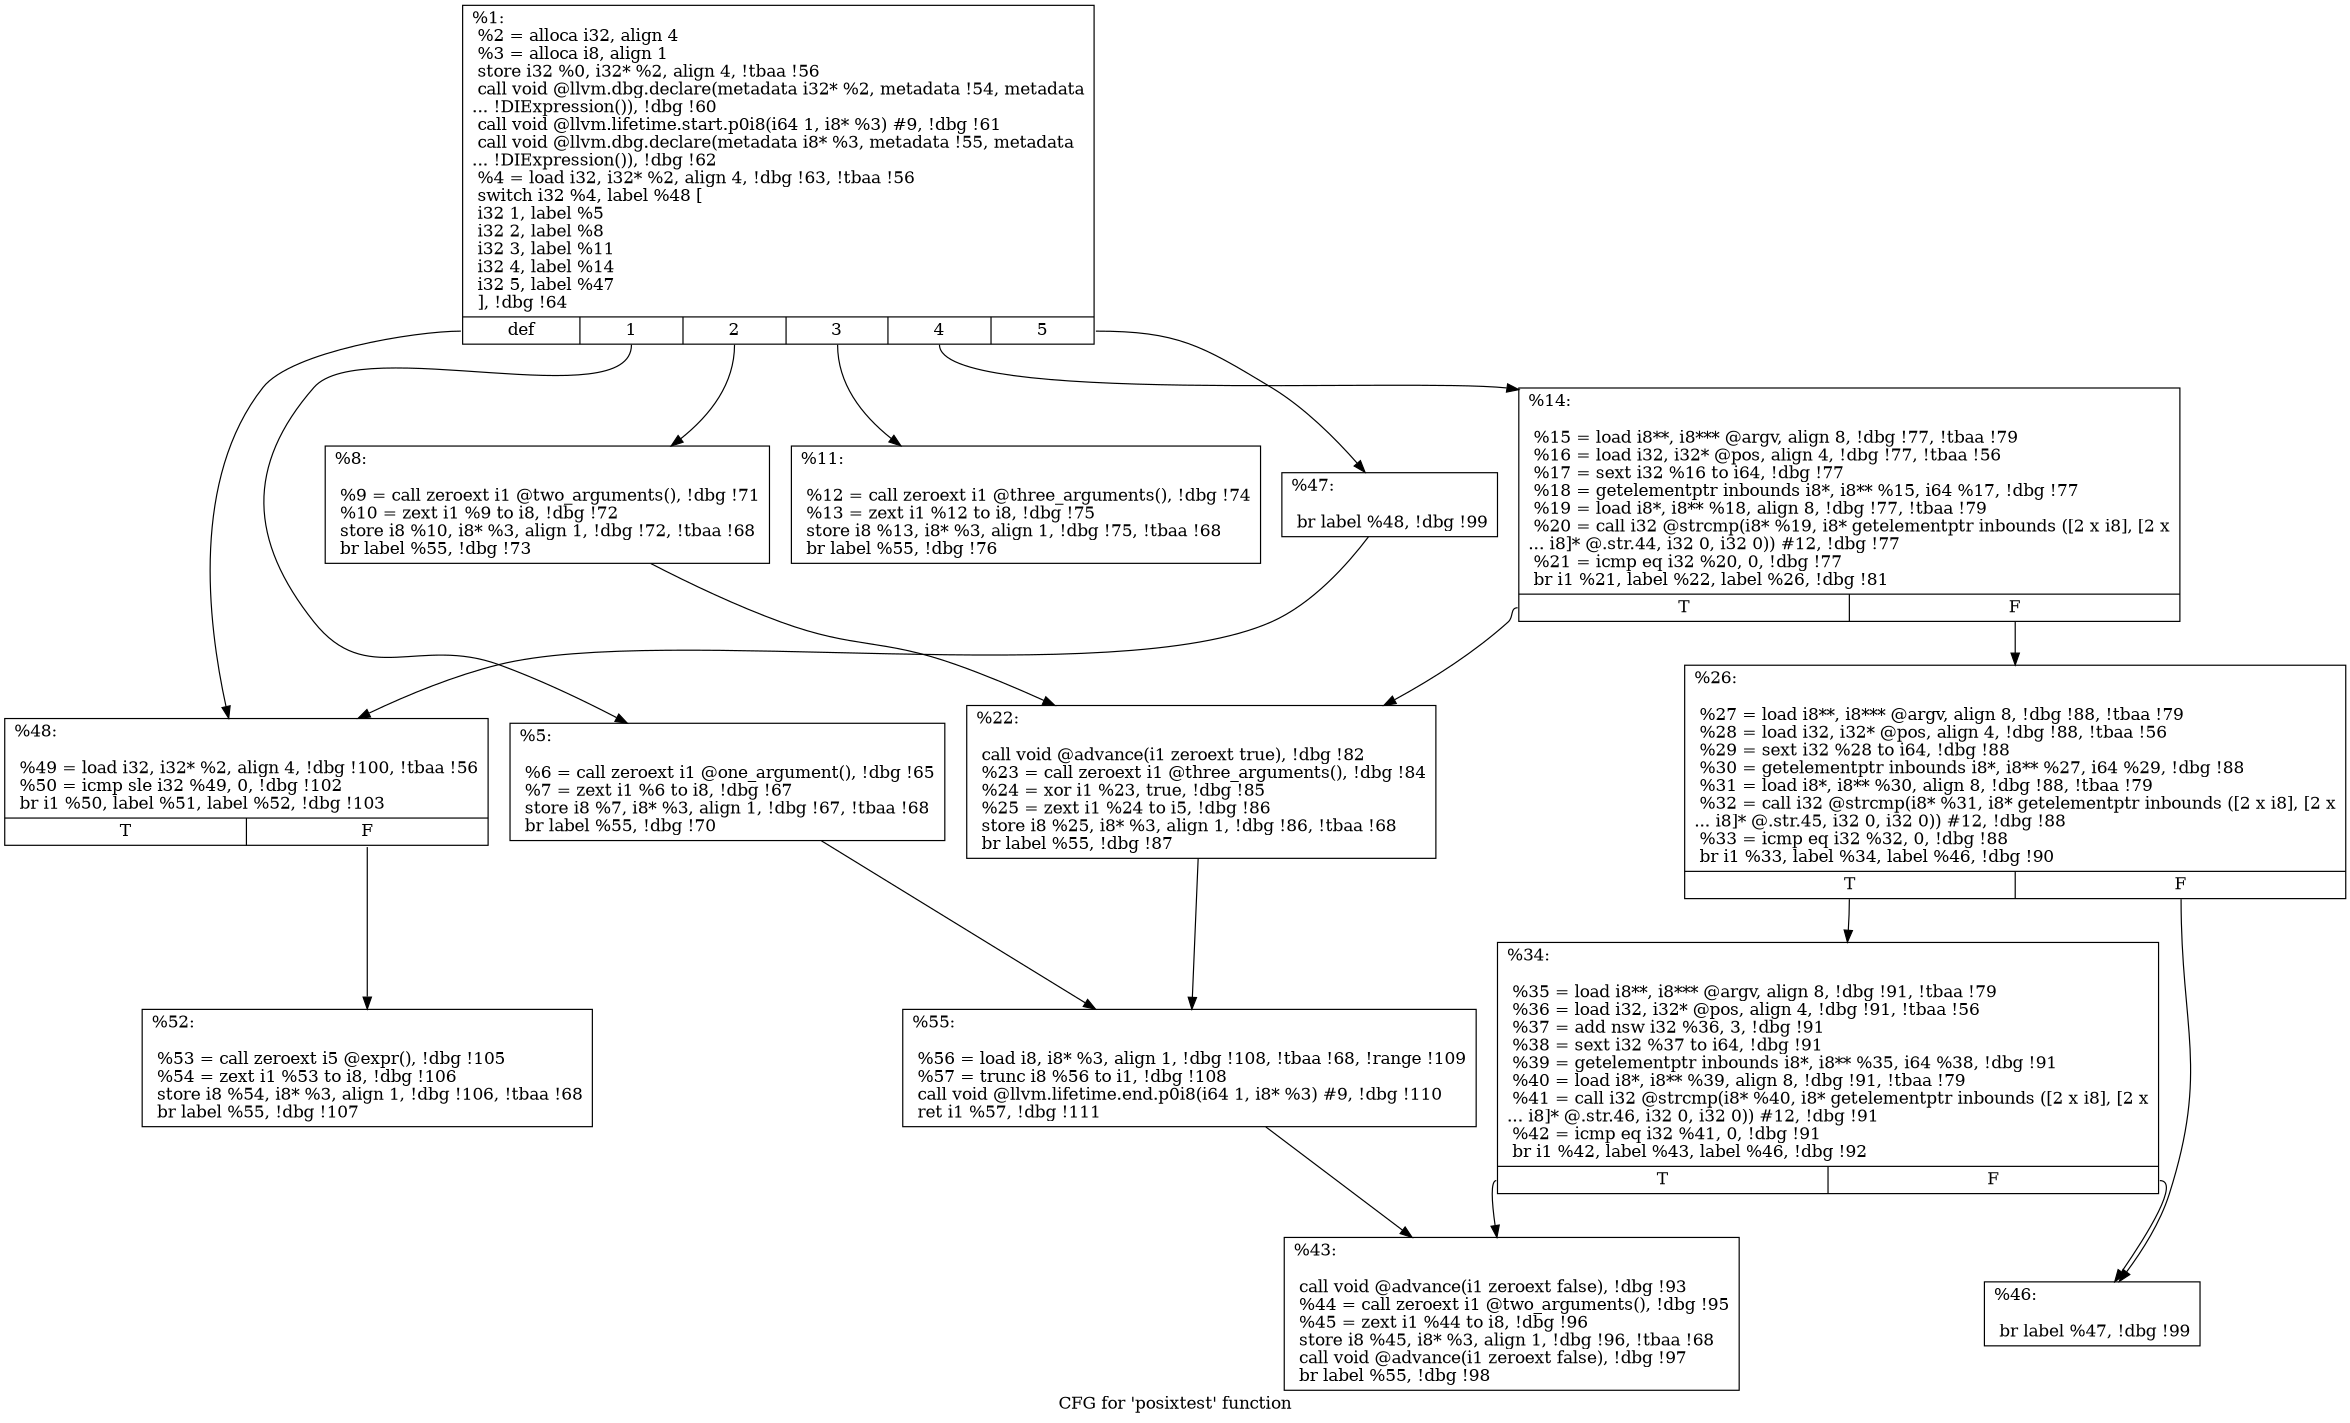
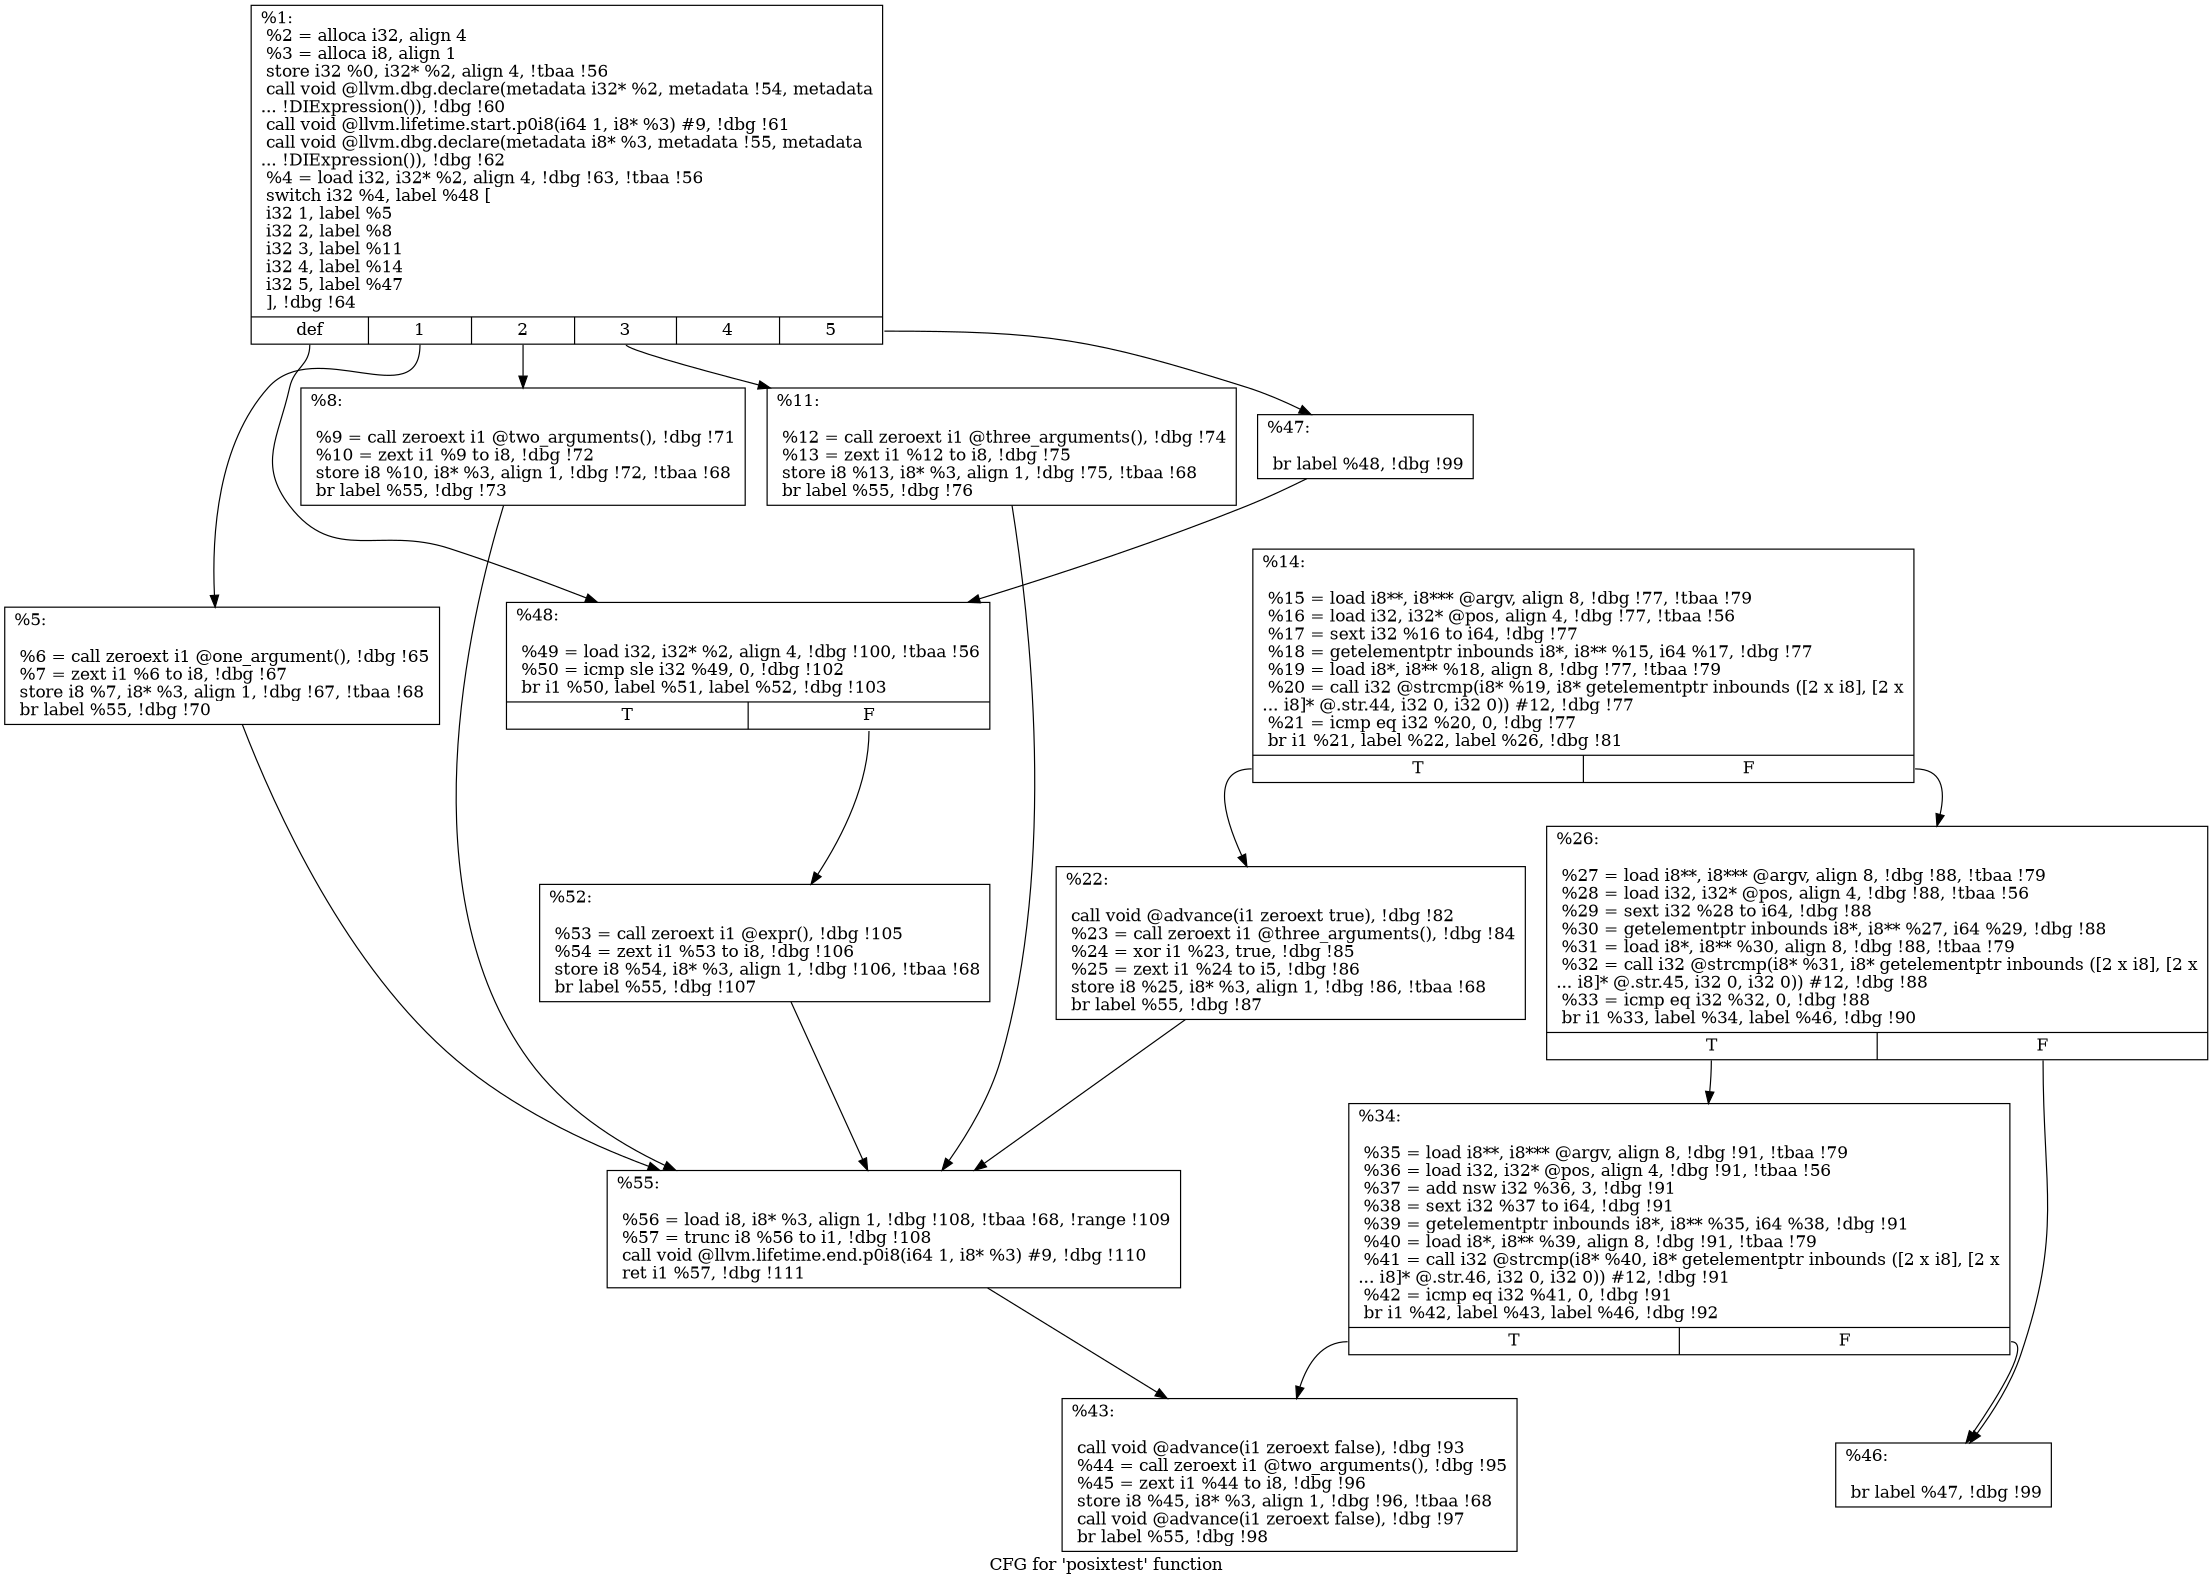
  digraph {
    label="CFG for 'posixtest' function"
    node [shape=record]
    n1 [label="{%1:\l  %2 = alloca i32, align 4\l  %3 = alloca i8, align 1\l  store i32 %0, i32* %2, align 4, !tbaa !56\l  call void @llvm.dbg.declare(metadata i32* %2, metadata !54, metadata\l... !DIExpression()), !dbg !60\l  call void @llvm.lifetime.start.p0i8(i64 1, i8* %3) #9, !dbg !61\l  call void @llvm.dbg.declare(metadata i8* %3, metadata !55, metadata\l... !DIExpression()), !dbg !62\l  %4 = load i32, i32* %2, align 4, !dbg !63, !tbaa !56\l  switch i32 %4, label %48 [\l    i32 1, label %5\l    i32 2, label %8\l    i32 3, label %11\l    i32 4, label %14\l    i32 5, label %47\l  ], !dbg !64\l|{<s0>def|<s1>1|<s2>2|<s3>3|<s4>4|<s5>5}}"]
    n2 [label="{%48:\l\l  %49 = load i32, i32* %2, align 4, !dbg !100, !tbaa !56\l  %50 = icmp sle i32 %49, 0, !dbg !102\l  br i1 %50, label %51, label %52, !dbg !103\l|{<s0>T|<s1>F}}"]
    n3 [label="{%5:\l\l  %6 = call zeroext i1 @one_argument(), !dbg !65\l  %7 = zext i1 %6 to i8, !dbg !67\l  store i8 %7, i8* %3, align 1, !dbg !67, !tbaa !68\l  br label %55, !dbg !70\l}"]
    n4 [label="{%8:\l\l  %9 = call zeroext i1 @two_arguments(), !dbg !71\l  %10 = zext i1 %9 to i8, !dbg !72\l  store i8 %10, i8* %3, align 1, !dbg !72, !tbaa !68\l  br label %55, !dbg !73\l}"]
    n5 [label="{%11:\l\l  %12 = call zeroext i1 @three_arguments(), !dbg !74\l  %13 = zext i1 %12 to i8, !dbg !75\l  store i8 %13, i8* %3, align 1, !dbg !75, !tbaa !68\l  br label %55, !dbg !76\l}"]
    n6 [label="{%14:\l\l  %15 = load i8**, i8*** @argv, align 8, !dbg !77, !tbaa !79\l  %16 = load i32, i32* @pos, align 4, !dbg !77, !tbaa !56\l  %17 = sext i32 %16 to i64, !dbg !77\l  %18 = getelementptr inbounds i8*, i8** %15, i64 %17, !dbg !77\l  %19 = load i8*, i8** %18, align 8, !dbg !77, !tbaa !79\l  %20 = call i32 @strcmp(i8* %19, i8* getelementptr inbounds ([2 x i8], [2 x\l... i8]* @.str.44, i32 0, i32 0)) #12, !dbg !77\l  %21 = icmp eq i32 %20, 0, !dbg !77\l  br i1 %21, label %22, label %26, !dbg !81\l|{<s0>T|<s1>F}}"]
    n7 [label="{%47:\l\l  br label %48, !dbg !99\l}"]
-   n8 [label="{%52:\l\l  %53 = call zeroext i5 @expr(), !dbg !105\l  %54 = zext i1 %53 to i8, !dbg !106\l  store i8 %54, i8* %3, align 1, !dbg !106, !tbaa !68\l  br label %55, !dbg !107\l}"]
+   n8 [label="{%52:\l\l  %53 = call zeroext i1 @expr(), !dbg !105\l  %54 = zext i1 %53 to i8, !dbg !106\l  store i8 %54, i8* %3, align 1, !dbg !106, !tbaa !68\l  br label %55, !dbg !107\l}"]
    n9 [label="{%55:\l\l  %56 = load i8, i8* %3, align 1, !dbg !108, !tbaa !68, !range !109\l  %57 = trunc i8 %56 to i1, !dbg !108\l  call void @llvm.lifetime.end.p0i8(i64 1, i8* %3) #9, !dbg !110\l  ret i1 %57, !dbg !111\l}"]
    n10 [label="{%22:\l\l  call void @advance(i1 zeroext true), !dbg !82\l  %23 = call zeroext i1 @three_arguments(), !dbg !84\l  %24 = xor i1 %23, true, !dbg !85\l  %25 = zext i1 %24 to i5, !dbg !86\l  store i8 %25, i8* %3, align 1, !dbg !86, !tbaa !68\l  br label %55, !dbg !87\l}"]
    n11 [label="{%26:\l\l  %27 = load i8**, i8*** @argv, align 8, !dbg !88, !tbaa !79\l  %28 = load i32, i32* @pos, align 4, !dbg !88, !tbaa !56\l  %29 = sext i32 %28 to i64, !dbg !88\l  %30 = getelementptr inbounds i8*, i8** %27, i64 %29, !dbg !88\l  %31 = load i8*, i8** %30, align 8, !dbg !88, !tbaa !79\l  %32 = call i32 @strcmp(i8* %31, i8* getelementptr inbounds ([2 x i8], [2 x\l... i8]* @.str.45, i32 0, i32 0)) #12, !dbg !88\l  %33 = icmp eq i32 %32, 0, !dbg !88\l  br i1 %33, label %34, label %46, !dbg !90\l|{<s0>T|<s1>F}}"]
    n12 [label="{%43:\l\l  call void @advance(i1 zeroext false), !dbg !93\l  %44 = call zeroext i1 @two_arguments(), !dbg !95\l  %45 = zext i1 %44 to i8, !dbg !96\l  store i8 %45, i8* %3, align 1, !dbg !96, !tbaa !68\l  call void @advance(i1 zeroext false), !dbg !97\l  br label %55, !dbg !98\l}"]
    n13 [label="{%34:\l\l  %35 = load i8**, i8*** @argv, align 8, !dbg !91, !tbaa !79\l  %36 = load i32, i32* @pos, align 4, !dbg !91, !tbaa !56\l  %37 = add nsw i32 %36, 3, !dbg !91\l  %38 = sext i32 %37 to i64, !dbg !91\l  %39 = getelementptr inbounds i8*, i8** %35, i64 %38, !dbg !91\l  %40 = load i8*, i8** %39, align 8, !dbg !91, !tbaa !79\l  %41 = call i32 @strcmp(i8* %40, i8* getelementptr inbounds ([2 x i8], [2 x\l... i8]* @.str.46, i32 0, i32 0)) #12, !dbg !91\l  %42 = icmp eq i32 %41, 0, !dbg !91\l  br i1 %42, label %43, label %46, !dbg !92\l|{<s0>T|<s1>F}}"]
    n14 [label="{%46:\l\l  br label %47, !dbg !99\l}"]
    n1 -> n2 [tailport=s0]
    n1 -> n3 [tailport=s1]
    n1 -> n4 [tailport=s2]
    n1 -> n5 [tailport=s3]
-   n1 -> n6 [tailport=s4]
    n1 -> n7 [tailport=s5]
    n2 -> n8 [tailport=s1]
    n3 -> n9
-   n4 -> n10
+   n4 -> n9
+   n5 -> n9
    n6 -> n10 [tailport=s0]
    n6 -> n11 [tailport=s1]
    n7 -> n2
+   n8 -> n9
    n9 -> n12
    n10 -> n9
    n11 -> n13 [tailport=s0]
    n11 -> n14 [tailport=s1]
    n13 -> n12 [tailport=s0]
    n13 -> n14 [tailport=s1]
  }
